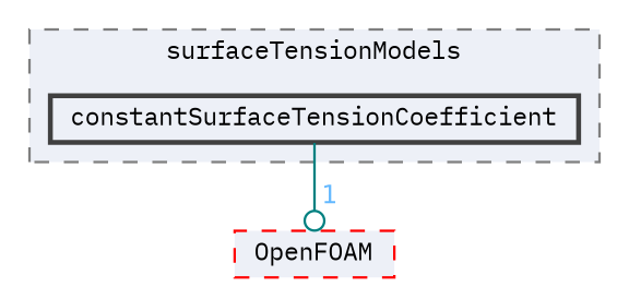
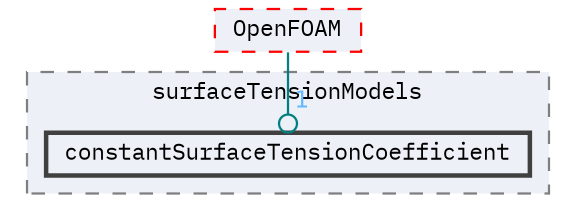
  digraph {
    compound=true
    fontname="IBM Plex Mono"
    node [fillcolor="#edf0f7" fontname="IBM Plex Mono" fontsize=10 shape=box]
    n1 [color=grey25 height=0.2 label=constantSurfaceTensionCoefficient style="filled,bold" width=0.4]
    n2 [color=red height=0.2 label=OpenFOAM style="filled,dashed" width=0.4]
    subgraph cluster_1 {
      bgcolor="#edf0f7"
      fontsize=10
      label=surfaceTensionModels
      pencolor=grey50
      style="filled,dashed"
      n1
    }
-   n1 -> n2 [color=teal fontcolor=steelblue1 fontname="IBM Plex Mono" fontsize=10 headlabel=1 labeldistance=1.5 labelfontname=Helvetica labelfontsize=10 arrowhead=odot]
+   n2 -> n1 [color=teal fontcolor=steelblue1 fontname="IBM Plex Mono" fontsize=10 headlabel=1 labeldistance=1.5 labelfontname=Helvetica labelfontsize=10 arrowhead=odot]
  }
